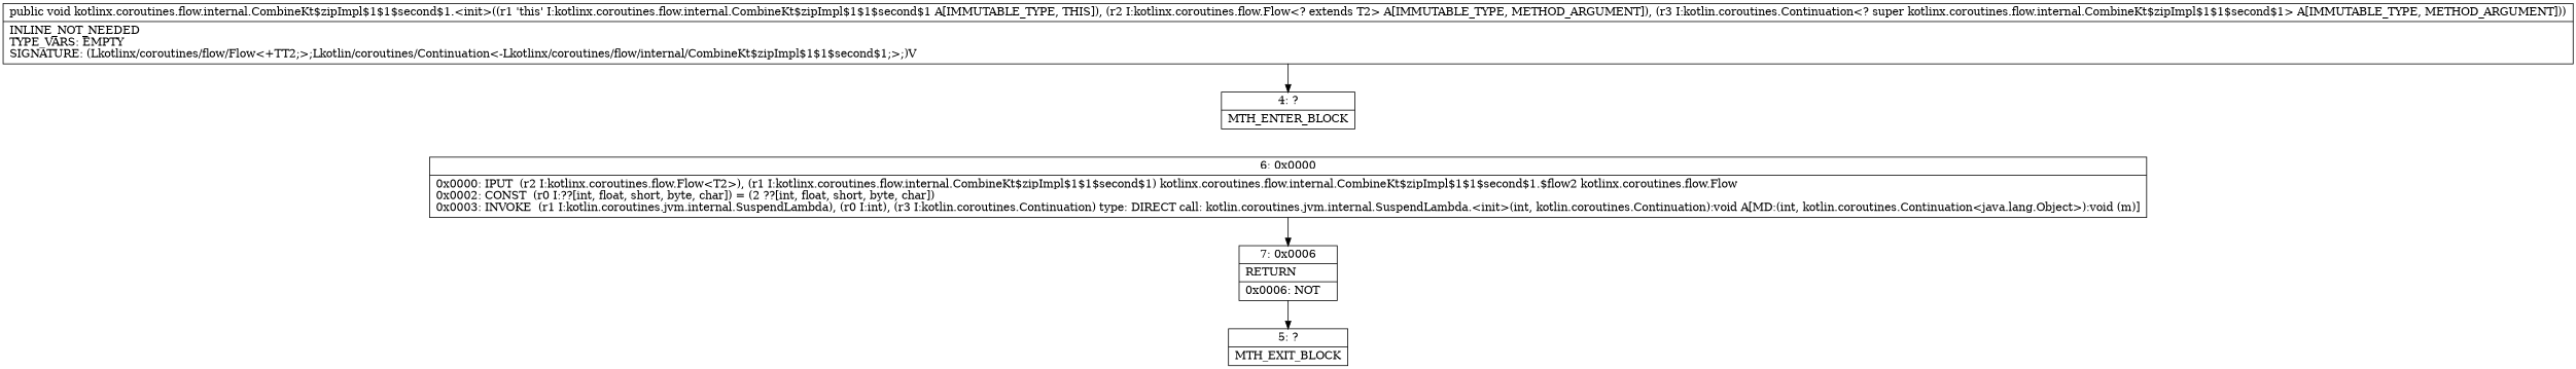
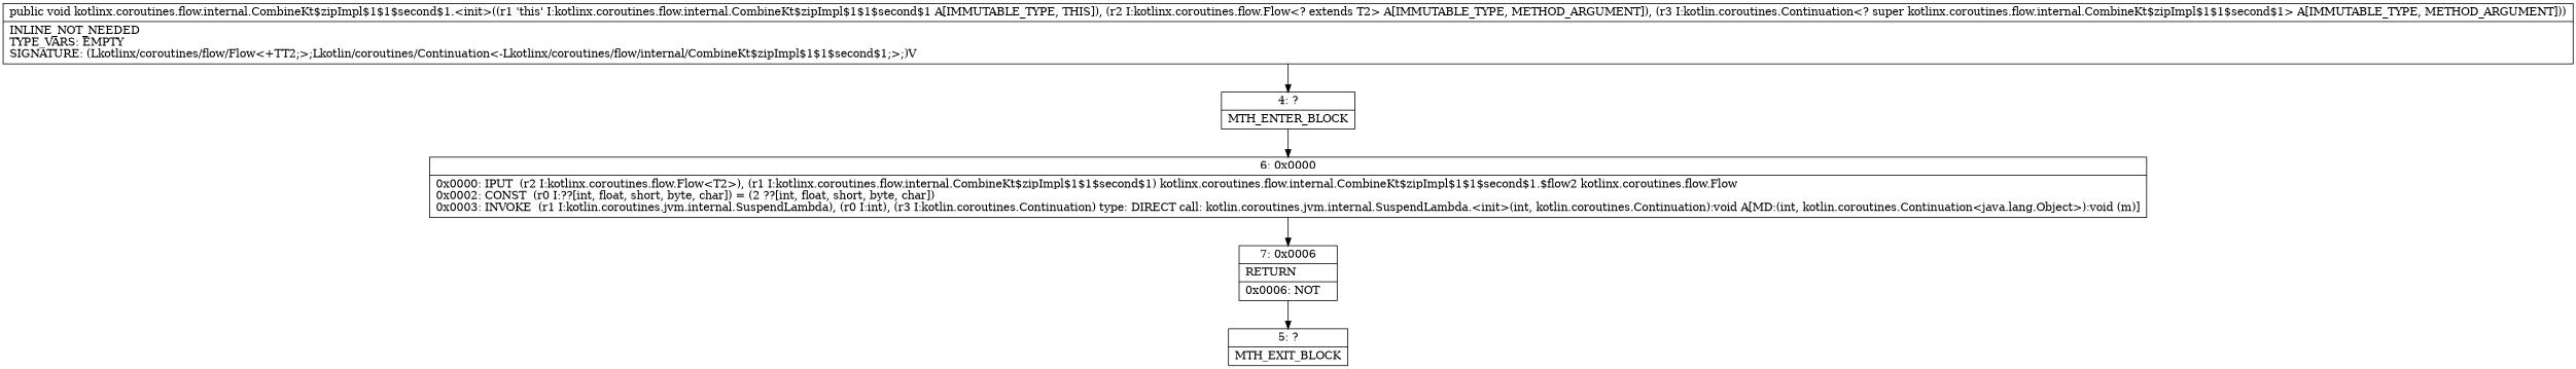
  digraph {
    node [shape=record]
    n1 [label="{4\:\ ?|MTH_ENTER_BLOCK\l}"]
    n2 [label="{6\:\ 0x0000|0x0000: IPUT  (r2 I:kotlinx.coroutines.flow.Flow\<T2\>), (r1 I:kotlinx.coroutines.flow.internal.CombineKt$zipImpl$1$1$second$1) kotlinx.coroutines.flow.internal.CombineKt$zipImpl$1$1$second$1.$flow2 kotlinx.coroutines.flow.Flow \l0x0002: CONST  (r0 I:??[int, float, short, byte, char]) = (2 ??[int, float, short, byte, char]) \l0x0003: INVOKE  (r1 I:kotlin.coroutines.jvm.internal.SuspendLambda), (r0 I:int), (r3 I:kotlin.coroutines.Continuation) type: DIRECT call: kotlin.coroutines.jvm.internal.SuspendLambda.\<init\>(int, kotlin.coroutines.Continuation):void A[MD:(int, kotlin.coroutines.Continuation\<java.lang.Object\>):void (m)]\l}"]
    n3 [label="{7\:\ 0x0006|RETURN\l|0x0006: NOT   \l}"]
    n4 [label="{5\:\ ?|MTH_EXIT_BLOCK\l}"]
    n5 [label="{public void kotlinx.coroutines.flow.internal.CombineKt$zipImpl$1$1$second$1.\<init\>((r1 'this' I:kotlinx.coroutines.flow.internal.CombineKt$zipImpl$1$1$second$1 A[IMMUTABLE_TYPE, THIS]), (r2 I:kotlinx.coroutines.flow.Flow\<? extends T2\> A[IMMUTABLE_TYPE, METHOD_ARGUMENT]), (r3 I:kotlin.coroutines.Continuation\<? super kotlinx.coroutines.flow.internal.CombineKt$zipImpl$1$1$second$1\> A[IMMUTABLE_TYPE, METHOD_ARGUMENT]))  | INLINE_NOT_NEEDED\lTYPE_VARS: EMPTY\lSIGNATURE: (Lkotlinx\/coroutines\/flow\/Flow\<+TT2;\>;Lkotlin\/coroutines\/Continuation\<\-Lkotlinx\/coroutines\/flow\/internal\/CombineKt$zipImpl$1$1$second$1;\>;)V\l}"]
+   n1 -> n2
    n2 -> n3
    n3 -> n4
    n5 -> n1
  }
